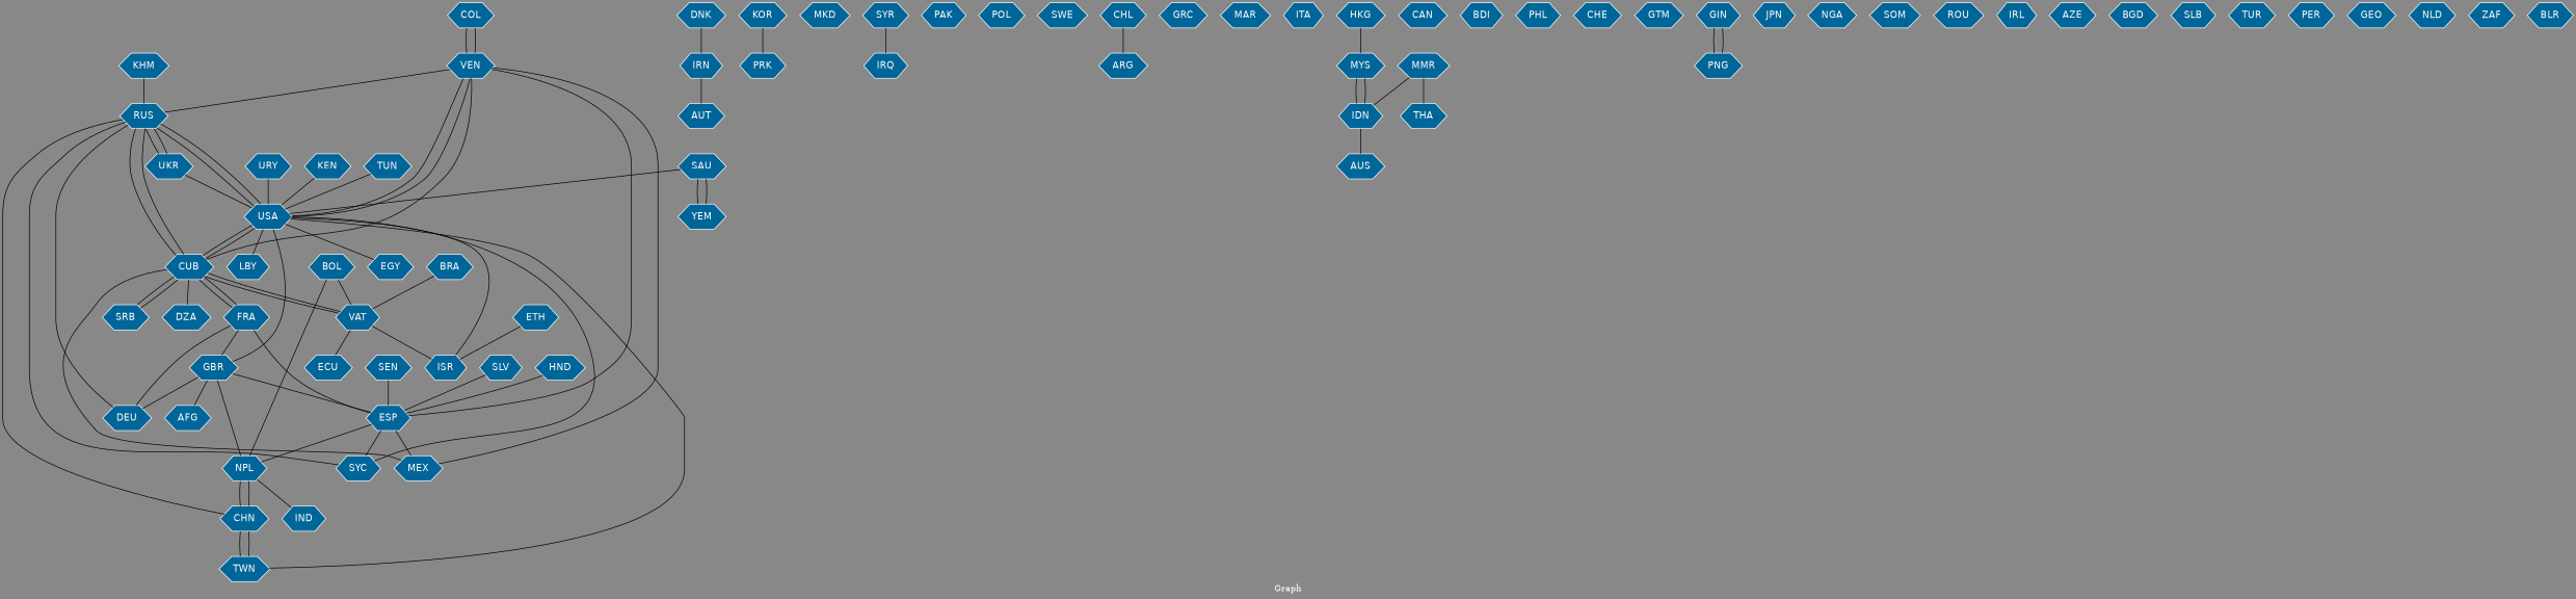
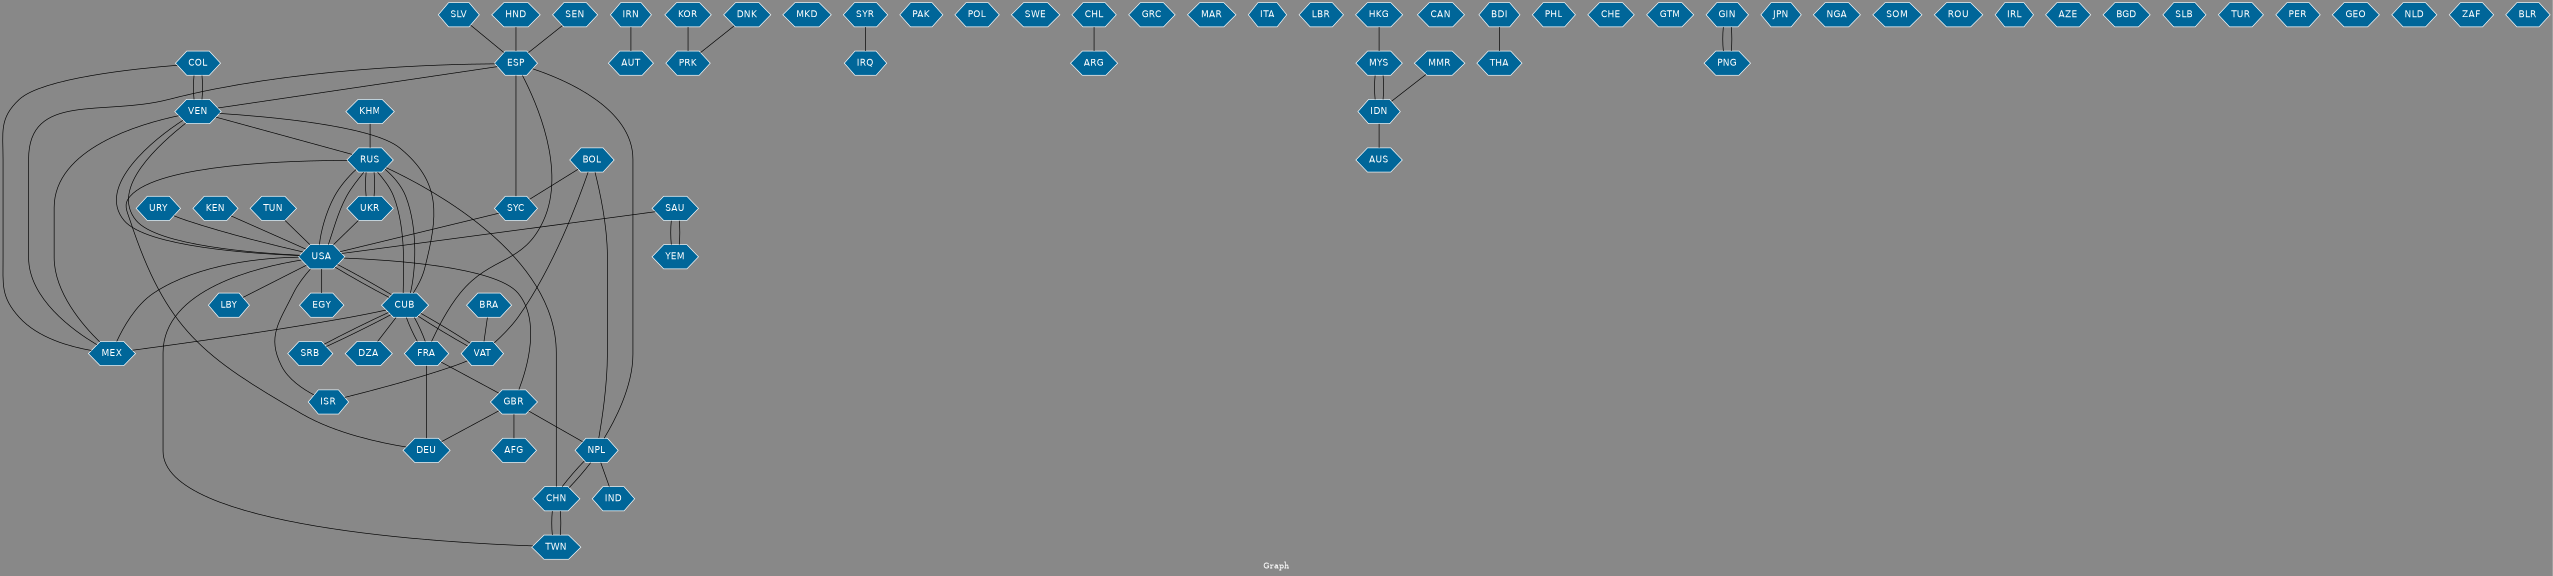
  graph {
    bgcolor="#888888"
    fontcolor=white
    fontsize=12
    label="Graph"
    node [color=white fillcolor="#006699" fontcolor=white fontname=Helvetica shape=hexagon style=filled]
    edge [arrowhead=open color=black fontcolor=white fontname=Courier fontsize=12 weight=1]
    n1 [label=COL]
    n2 [label=VEN]
    n3 [label=USA]
    n4 [label=CUB]
    n5 [label=RUS]
    n6 [label=LBY]
    n7 [label=MEX]
    n8 [label=TWN]
    n9 [label=ISR]
    n10 [label=EGY]
    n11 [label=SRB]
    n12 [label=FRA]
    n13 [label=VAT]
    n14 [label=DZA]
    n15 [label=CHN]
    n16 [label=SYC]
    n17 [label=UKR]
    n18 [label=NPL]
    n19 [label=IND]
    n20 [label=GBR]
-   n21 [label=ECU]
    n22 [label=ESP]
    n23 [label=IRN]
    n24 [label=AUT]
    n25 [label=PRK]
    n26 [label=YEM]
    n27 [label=SAU]
    n28 [label=MKD]
    n29 [label=IRQ]
    n30 [label=AFG]
    n31 [label=DEU]
    n32 [label=SYR]
    n33 [label=PAK]
    n34 [label=POL]
    n35 [label=SWE]
    n36 [label=CHL]
    n37 [label=ARG]
    n38 [label=GRC]
    n39 [label=MAR]
    n40 [label=ITA]
+   n41 [label=LBR]
    n42 [label=BOL]
    n43 [label=HKG]
    n44 [label=MYS]
    n45 [label=IDN]
    n46 [label=AUS]
    n47 [label=CAN]
    n48 [label=KOR]
    n49 [label=BDI]
    n50 [label=BRA]
    n51 [label=PHL]
    n52 [label=SLV]
    n53 [label=HND]
    n54 [label=CHE]
    n55 [label=GTM]
    n56 [label=GIN]
    n57 [label=PNG]
    n58 [label=JPN]
    n59 [label=MMR]
    n60 [label=THA]
    n61 [label=NGA]
    n62 [label=SOM]
    n63 [label=URY]
    n64 [label=ROU]
    n65 [label=KEN]
    n66 [label=IRL]
    n67 [label=AZE]
    n68 [label=TUN]
    n69 [label=BGD]
    n70 [label=SLB]
-   n71 [label=ETH]
    n72 [label=TUR]
    n73 [label=PER]
    n74 [label=KHM]
    n75 [label=GEO]
    n76 [label=SEN]
    n77 [label=NLD]
    n78 [label=DNK]
    n79 [label=ZAF]
    n80 [label=BLR]
    n1 -- n2
    n2 -- n1
    n2 -- n3
    n2 -- n4 [weight=2]
    n2 -- n5
    n3 -- n2
    n3 -- n4 [weight=4]
    n3 -- n5
    n3 -- n6
+   n3 -- n7 [weight=3]
    n3 -- n8
    n3 -- n9
    n3 -- n10
    n4 -- n3 [weight=2]
    n4 -- n5
    n4 -- n7
    n4 -- n11
    n4 -- n12 [weight=3]
    n4 -- n13 [weight=4]
    n4 -- n14
    n5 -- n3
    n5 -- n4 [weight=3]
    n5 -- n15
-   n5 -- n16
+   n42 -- n16
    n5 -- n17 [weight=3]
+   n7 -- n1
    n7 -- n2
    n8 -- n15 [weight=2]
    n11 -- n4
    n12 -- n4
    n12 -- n20
    n13 -- n4
    n13 -- n9
-   n13 -- n21
    n15 -- n8
    n15 -- n18
    n16 -- n3
    n17 -- n3
    n17 -- n5
    n18 -- n15
    n18 -- n19
    n20 -- n3
    n20 -- n18 [weight=2]
-   n20 -- n22
    n20 -- n30
    n20 -- n31
    n22 -- n2
    n22 -- n7
    n22 -- n12
    n22 -- n16
    n22 -- n18
    n23 -- n24
    n26 -- n27 [weight=2]
    n27 -- n3
    n27 -- n26 [weight=3]
    n31 -- n5
    n31 -- n12
    n32 -- n29
    n36 -- n37
    n42 -- n13
    n42 -- n18
    n43 -- n44
    n44 -- n45 [weight=2]
    n45 -- n44
    n45 -- n46
    n48 -- n25 [weight=2]
    n50 -- n13
    n52 -- n22
    n53 -- n22
    n56 -- n57 [weight=3]
    n57 -- n56
    n59 -- n45
-   n59 -- n60
+   n49 -- n60
    n63 -- n3
    n65 -- n3
    n68 -- n3
-   n71 -- n9
    n74 -- n5
    n76 -- n22
-   n78 -- n23
+   n78 -- n25
  }
